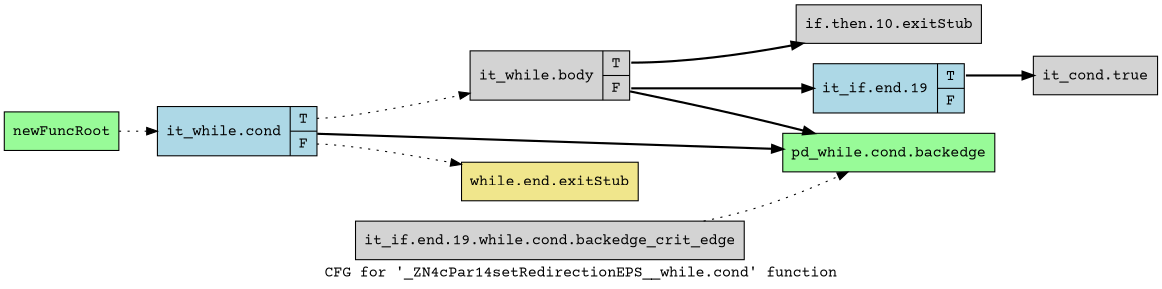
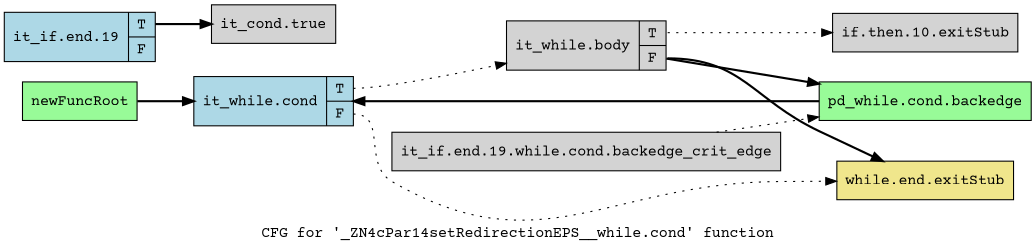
  digraph {
    fontname="Courier Prime"
    label="CFG for '_ZN4cPar14setRedirectionEPS__while.cond' function"
    rankdir=LR
    node [fillcolor=lightgrey fontname="Courier Prime" shape=record style=filled]
    edge [fontname="Courier Prime" style=bold]
    n1 [fillcolor=palegreen label="{newFuncRoot}"]
    n2 [fillcolor=lightblue label="{it_while.cond|{<s0>T|<s1>F}}"]
    n3 [fillcolor=khaki label="{while.end.exitStub}"]
    n4 [label="{it_while.body|{<s0>T|<s1>F}}"]
    n5 [label="{if.then.10.exitStub}"]
    n6 [fillcolor=lightblue label="{it_if.end.19|{<s0>T|<s1>F}}"]
    n7 [fillcolor=palegreen label="{pd_while.cond.backedge}"]
    n8 [label="{it_cond.true}"]
    n9 [label="{it_if.end.19.while.cond.backedge_crit_edge}"]
-   n1 -> n2 [style=dotted]
+   n1 -> n2
    n2 -> n3 [style=dotted tailport=s1]
    n2 -> n4 [style=dotted tailport=s0]
-   n4 -> n5 [tailport=s0]
-   n4 -> n6 [tailport=s1]
+   n4 -> n5 [style=dotted tailport=s0]
+   n4 -> n3 [tailport=s1]
    n4 -> n7
    n6 -> n8 [tailport=s0]
-   n2 -> n7
+   n7 -> n2
    n9 -> n7 [style=dotted]
  }
